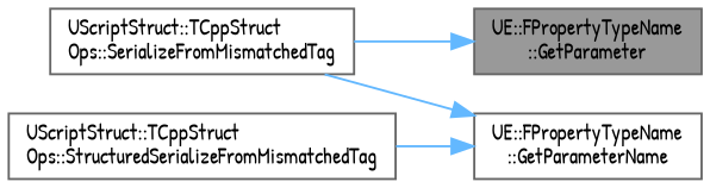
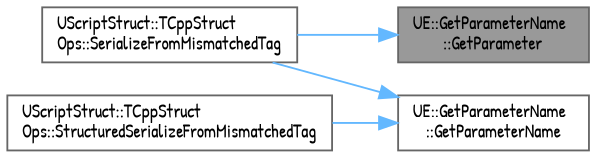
  digraph {
    fontname="Patrick Hand"
    rankdir=RL
    node [color=grey40 fillcolor=white fontname="Patrick Hand" fontsize=10 shape=box style=filled]
    edge [color=steelblue1 dir=back fontname="Patrick Hand" fontsize=10 labelfontname=Helvetica labelfontsize=10 style=solid]
-   n1 [color=gray40 fillcolor=grey60 fontcolor=black height=0.2 label="UE::FPropertyTypeName\l::GetParameter" width=0.4]
+   n1 [color=gray40 fillcolor=grey60 fontcolor=black height=0.2 label="UE::GetParameterName\l::GetParameter" width=0.4]
    n2 [height=0.2 label="UScriptStruct::TCppStruct\lOps::SerializeFromMismatchedTag" width=0.4]
-   n3 [height=0.2 label="UE::FPropertyTypeName\l::GetParameterName" width=0.4]
+   n3 [height=0.2 label="UE::GetParameterName\l::GetParameterName" width=0.4]
    n4 [height=0.2 label="UScriptStruct::TCppStruct\lOps::StructuredSerializeFromMismatchedTag" width=0.4]
    n1 -> n2
    n3 -> n2
    n3 -> n4
  }
